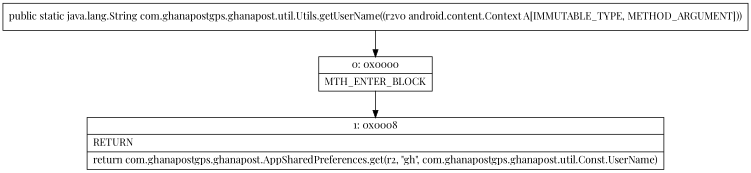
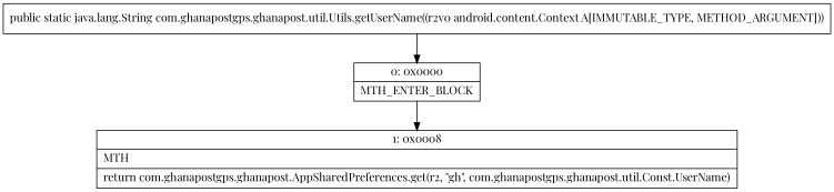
  digraph {
    fontname="Playfair Display"
    node [shape=record fontname="Playfair Display"]
    edge [fontname="Playfair Display"]
    n1 [label="{0\:\ 0x0000|MTH_ENTER_BLOCK\l}"]
-   n2 [label="{1\:\ 0x0008|RETURN\l|return com.ghanapostgps.ghanapost.AppSharedPreferences.get(r2, \"gh\", com.ghanapostgps.ghanapost.util.Const.UserName)\l}"]
+   n2 [label="{1\:\ 0x0008|MTH\l|return com.ghanapostgps.ghanapost.AppSharedPreferences.get(r2, \"gh\", com.ghanapostgps.ghanapost.util.Const.UserName)\l}"]
    n3 [label="{public static java.lang.String com.ghanapostgps.ghanapost.util.Utils.getUserName((r2v0 android.content.Context A[IMMUTABLE_TYPE, METHOD_ARGUMENT])) }"]
    n1 -> n2
    n3 -> n1
  }
